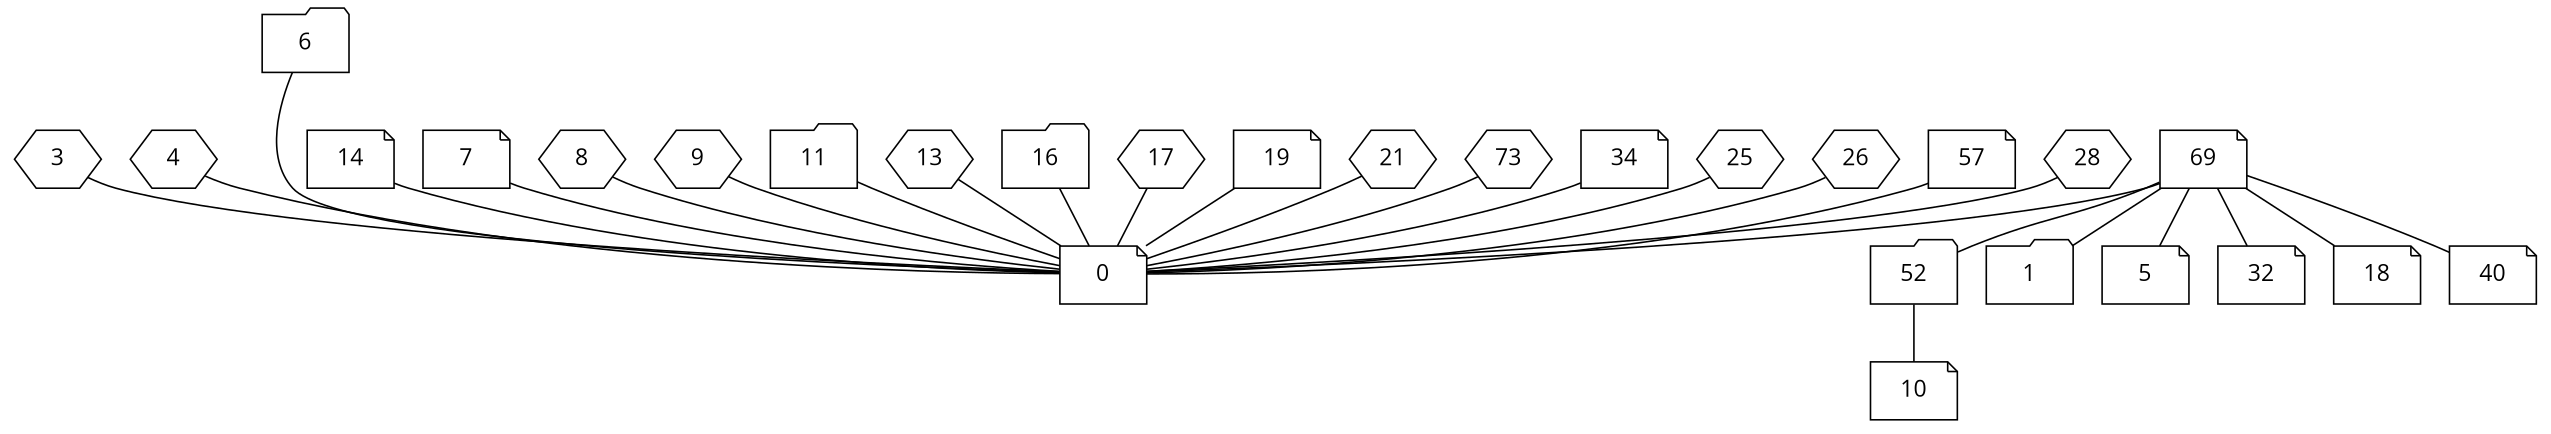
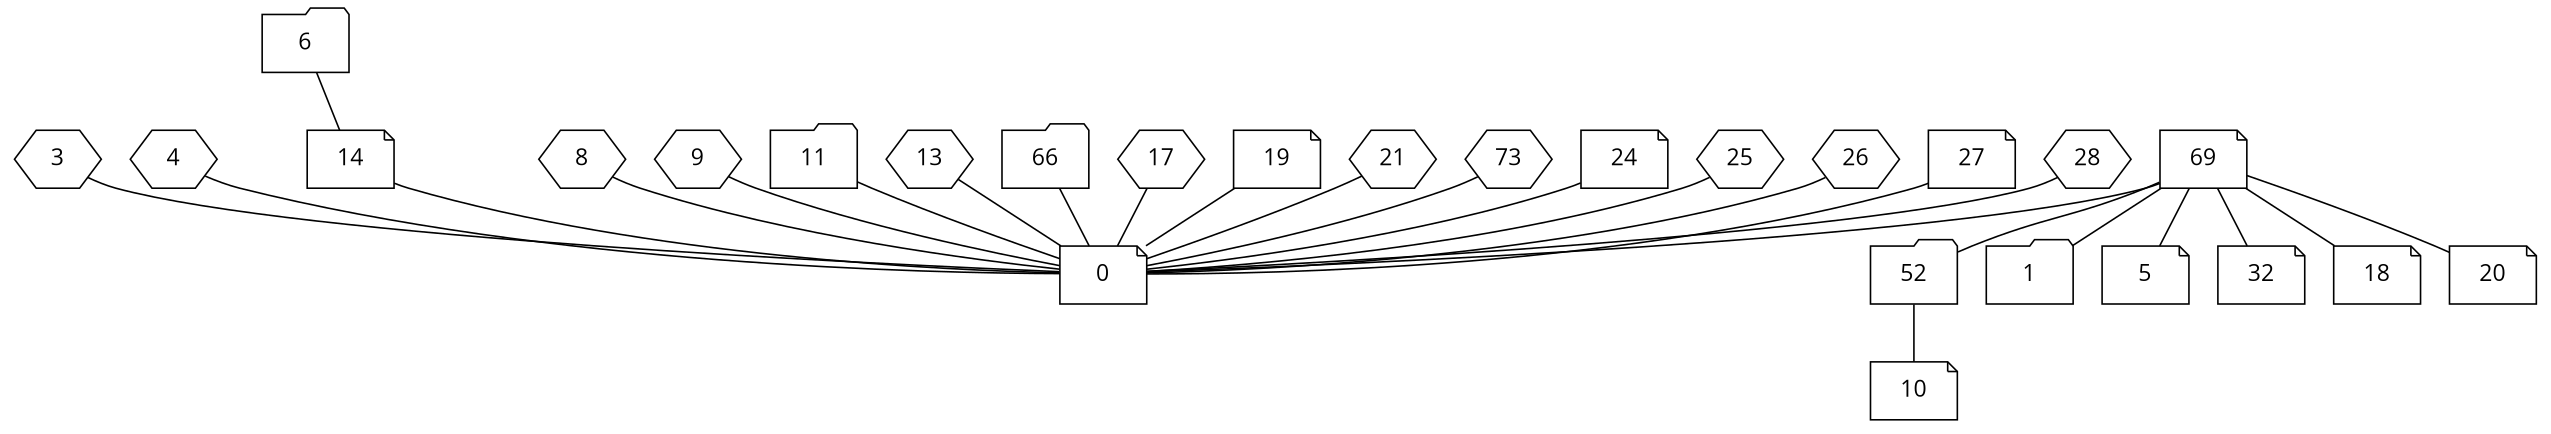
  graph {
    fontname="Open Sans"
    node [fontname="Open Sans" shape=note]
    edge [fontname="Open Sans"]
    0
    3 [shape=hexagon]
    4 [shape=hexagon]
    6 [shape=folder]
-   7
    8 [shape=hexagon]
    9 [shape=hexagon]
    11 [shape=folder]
    13 [shape=hexagon]
    14
-   16 [shape=folder]
+   16 [shape=folder label=66]
    17 [shape=hexagon]
    19
    21 [shape=hexagon]
    n15 [label=52 shape=folder]
    10
    n17 [label=73 shape=hexagon]
-   24 [label=34]
+   24
    25 [shape=hexagon]
    26 [shape=hexagon]
-   27 [label=57]
+   27
    28 [shape=hexagon]
    n23 [label=69]
    1 [shape=folder]
    5
    n26 [label=32]
    18
-   20 [label=40]
+   20
    3 -- 0
    4 -- 0
-   6 -- 0
-   7 -- 0
+   6 -- 14
    8 -- 0
    9 -- 0
    11 -- 0
    13 -- 0
    14 -- 0
    16 -- 0
    17 -- 0
    19 -- 0
    21 -- 0
    n15 -- 10
    n17 -- 0
    24 -- 0
    25 -- 0
    26 -- 0
    27 -- 0
    28 -- 0
    n23 -- 0
    n23 -- n15
    n23 -- 1
    n23 -- 5
    n23 -- n26
    n23 -- 18
    n23 -- 20
  }
